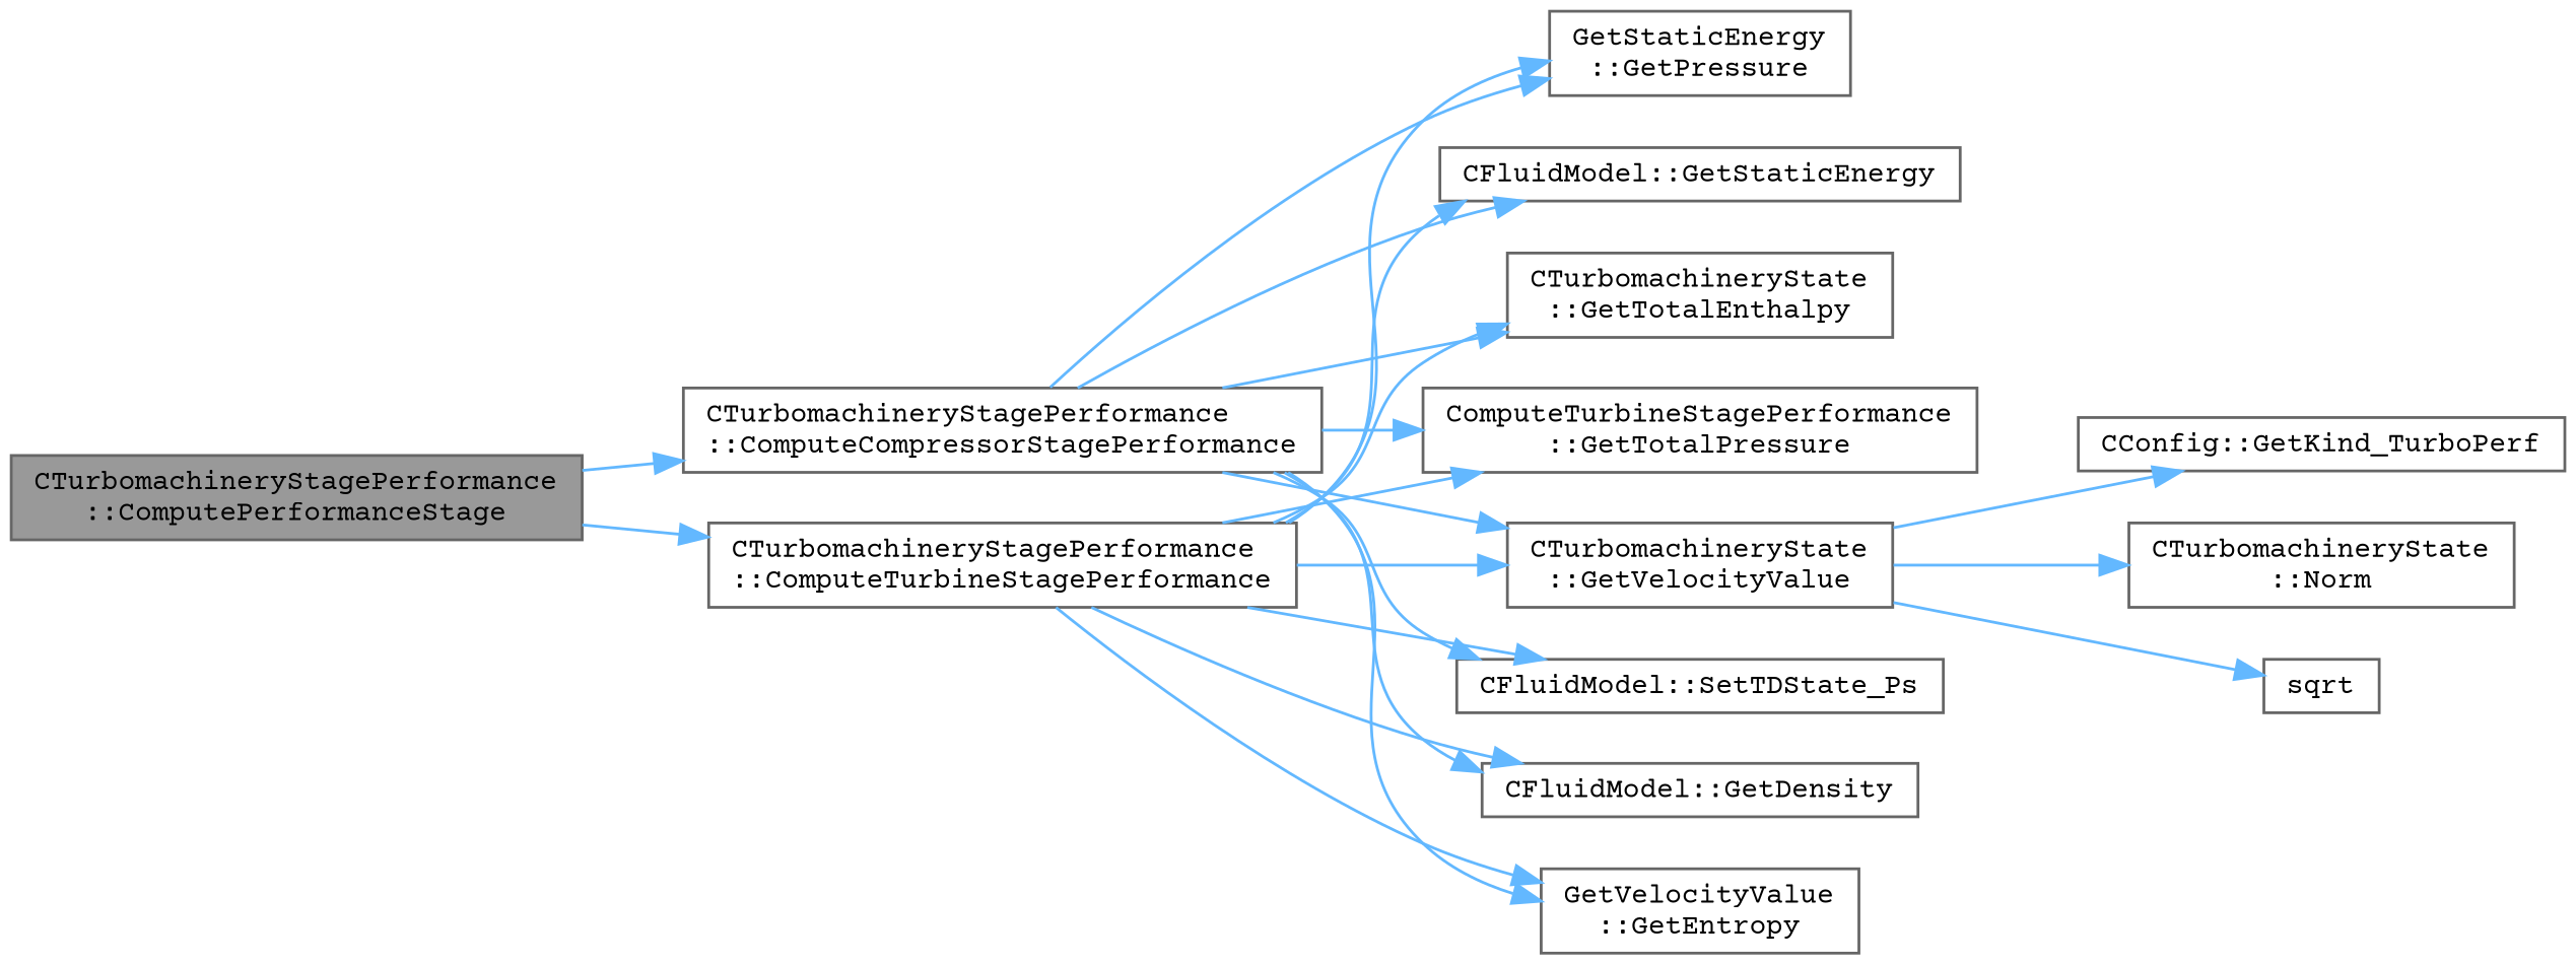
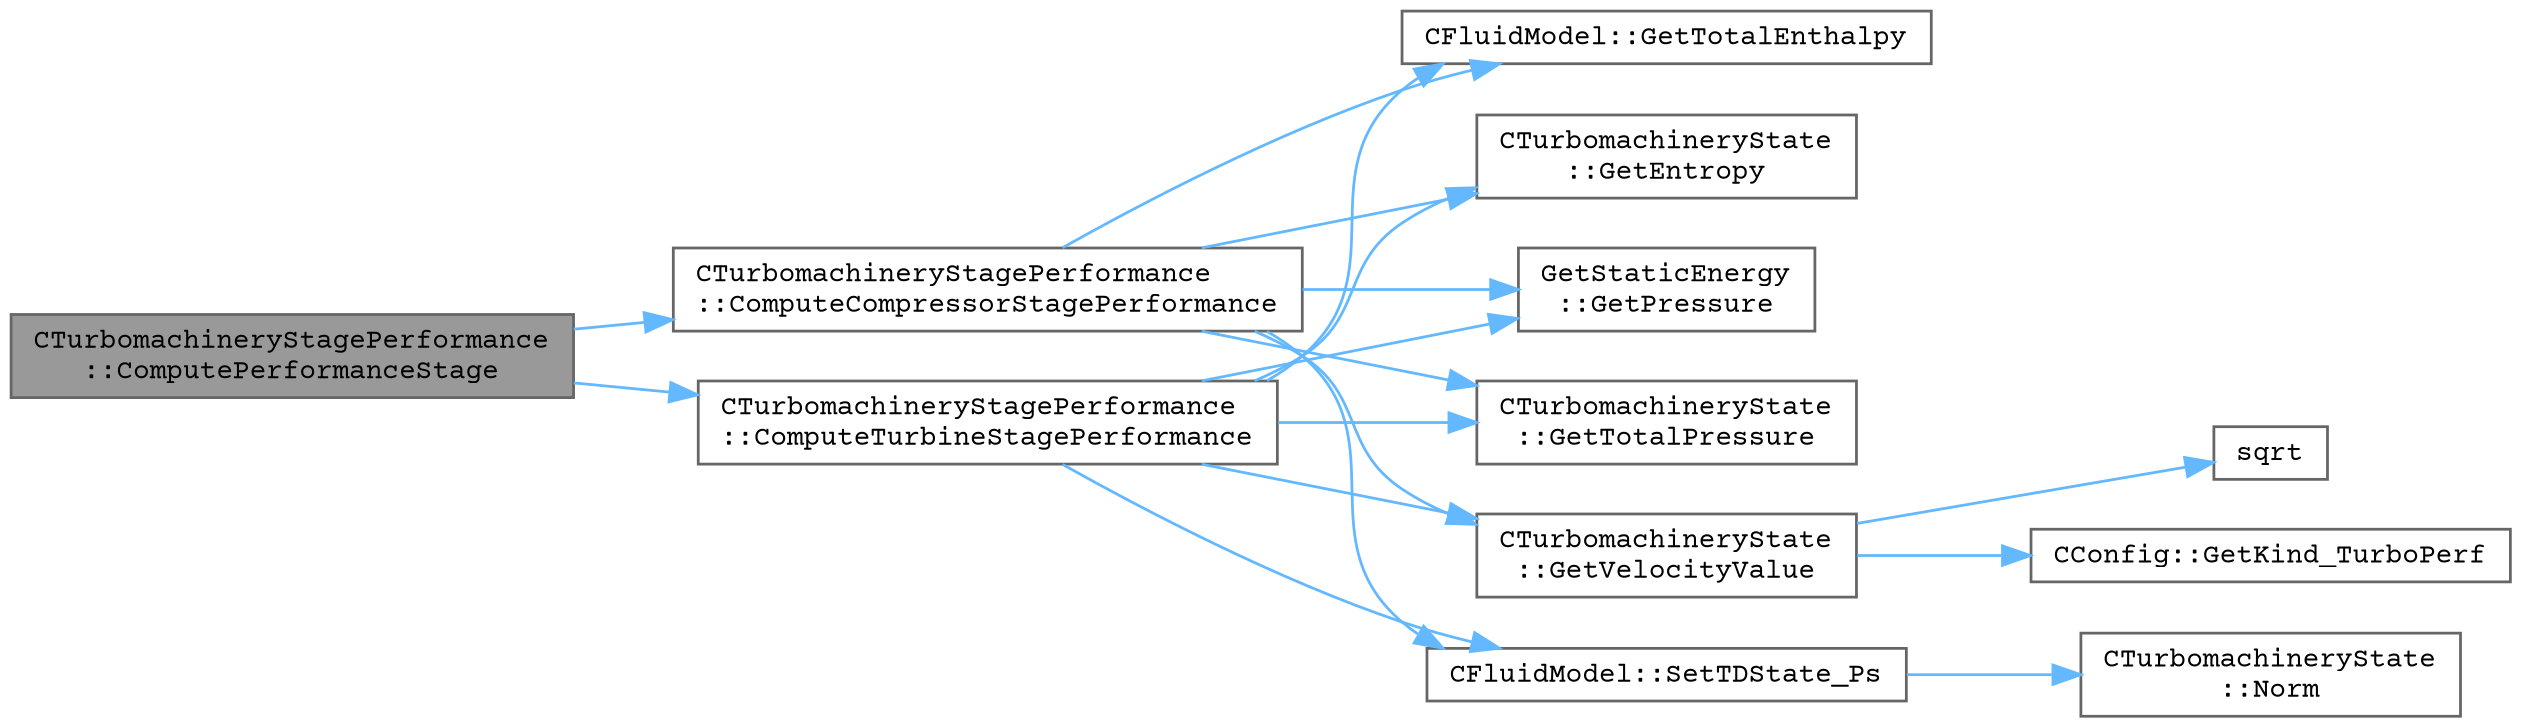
  digraph {
    fontname="Courier Prime"
    rankdir=LR
    node [color=grey40 fillcolor=white fontname="Courier Prime" fontsize=10 shape=box style=filled]
    edge [color=steelblue1 fontname="Courier Prime" fontsize=10 labelfontname=Helvetica labelfontsize=10 style=solid]
    n1 [color=gray40 fillcolor=grey60 fontcolor=black height=0.2 label="CTurbomachineryStagePerformance\l::ComputePerformanceStage" width=0.4]
    n2 [height=0.2 label="CTurbomachineryStagePerformance\l::ComputeCompressorStagePerformance" width=0.4]
    n3 [height=0.2 label="CTurbomachineryStagePerformance\l::ComputeTurbineStagePerformance" width=0.4]
-   n4 [height=0.2 label="CFluidModel::GetDensity" width=0.4]
-   n5 [height=0.2 label="GetVelocityValue\l::GetEntropy" width=0.4]
+   n4 [height=0.2 label="CFluidModel::GetTotalEnthalpy" width=0.4]
+   n5 [height=0.2 label="CTurbomachineryState\l::GetEntropy" width=0.4]
    n6 [height=0.2 label="GetStaticEnergy\l::GetPressure" width=0.4]
-   n7 [height=0.2 label="CFluidModel::GetStaticEnergy" width=0.4]
-   n8 [height=0.2 label="CTurbomachineryState\l::GetTotalEnthalpy" width=0.4]
-   n9 [height=0.2 label="ComputeTurbineStagePerformance\l::GetTotalPressure" width=0.4]
+   n9 [height=0.2 label="CTurbomachineryState\l::GetTotalPressure" width=0.4]
    n10 [height=0.2 label="CTurbomachineryState\l::GetVelocityValue" width=0.4]
    n11 [height=0.2 label="CFluidModel::SetTDState_Ps" width=0.4]
    n12 [height=0.2 label="CConfig::GetKind_TurboPerf" width=0.4]
    n13 [height=0.2 label="CTurbomachineryState\l::Norm" width=0.4]
    n14 [height=0.2 label=sqrt width=0.4]
    n1 -> n2
    n1 -> n3
    n2 -> n4
    n2 -> n5
    n2 -> n6
-   n2 -> n7
-   n2 -> n8
    n2 -> n9
    n2 -> n10
    n2 -> n11
    n3 -> n4
    n3 -> n5
    n3 -> n6
-   n3 -> n7
-   n3 -> n8
    n3 -> n9
    n3 -> n10
    n3 -> n11
    n10 -> n12
-   n10 -> n13
+   n11 -> n13
    n10 -> n14
  }
